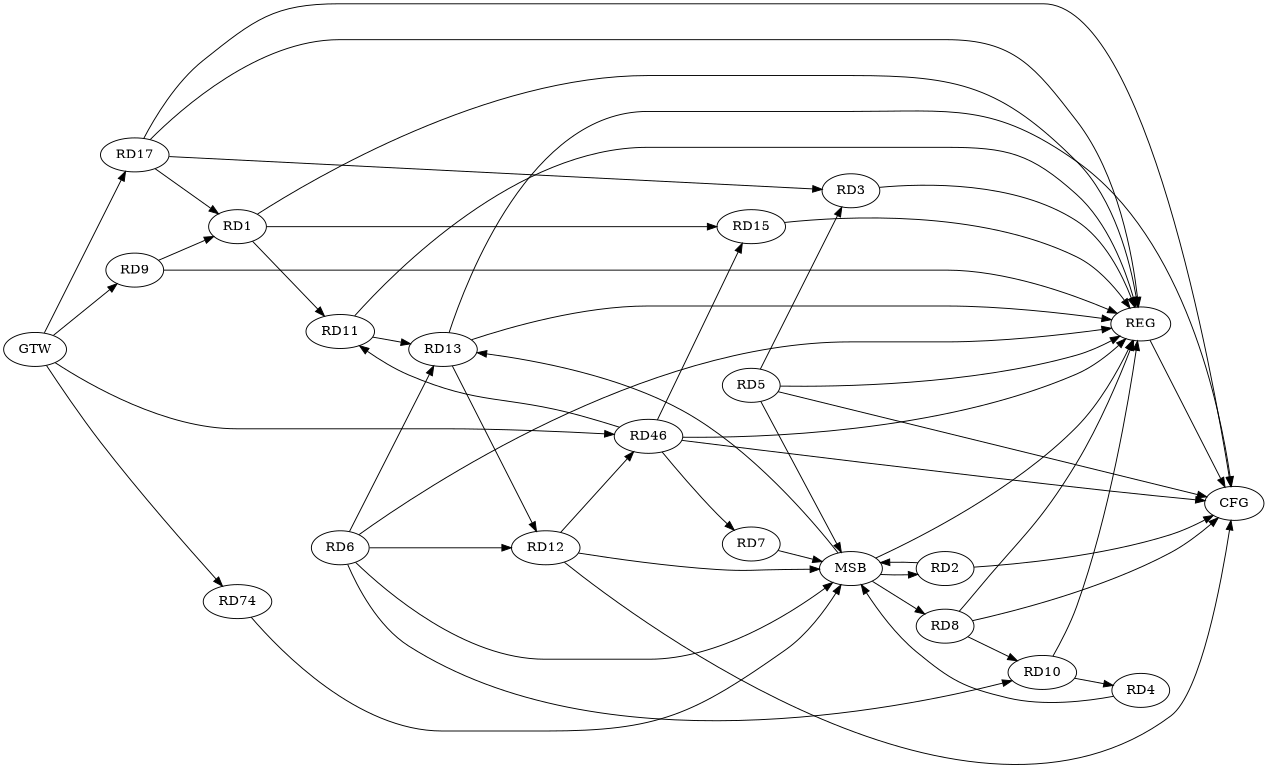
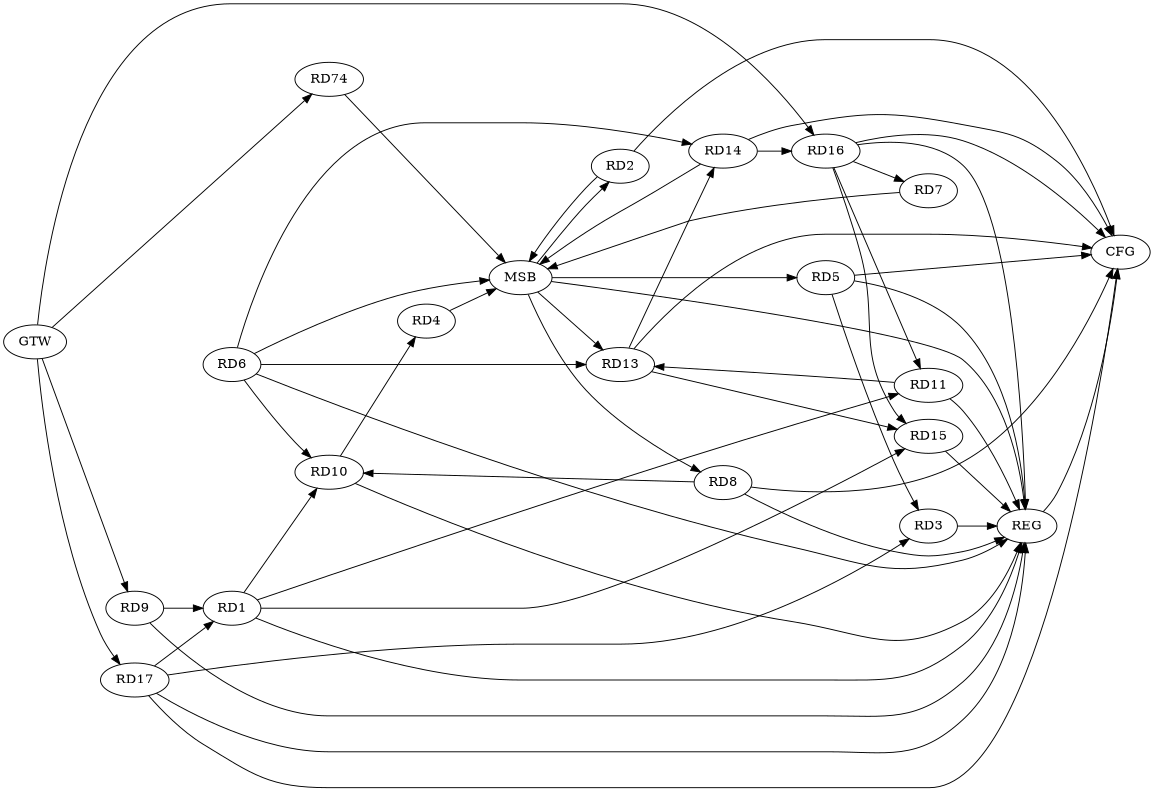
  strict digraph {
    rankdir=LR
    n1 [label=RD1]
    n2 [label=RD10]
    n3 [label=RD11]
    n4 [label=RD15]
    n5 [label=REG]
    n6 [label=RD5]
    n7 [label=CFG]
    n8 [label=RD3]
    n9 [label=RD4]
    n10 [label=RD13]
    n11 [label=RD2]
    n12 [label=MSB]
    n13 [label=RD8]
    n14 [label=RD6]
-   n15 [label=RD12]
-   n16 [label=RD46]
+   n15 [label=RD14]
+   n16 [label=RD16]
    n17 [label=RD7]
    n18 [label=RD9]
    n19 [label=RD74]
    n20 [label=RD17]
    n21 [label=GTW]
+   n1 -> n2
    n1 -> n3
    n1 -> n4
    n1 -> n5
    n2 -> n5
    n2 -> n9
    n3 -> n5
    n3 -> n10
    n4 -> n5
    n5 -> n7
    n6 -> n5
    n6 -> n7
    n6 -> n8
    n8 -> n5
    n9 -> n12
-   n10 -> n5
+   n10 -> n4
    n10 -> n7
    n10 -> n15
    n11 -> n7
    n11 -> n12
    n12 -> n5
-   n6 -> n12
+   n12 -> n6
    n12 -> n10
    n12 -> n11
    n12 -> n13
    n13 -> n2
    n13 -> n5
    n13 -> n7
    n14 -> n2
    n14 -> n5
    n14 -> n10
    n14 -> n12
    n14 -> n15
    n15 -> n7
    n15 -> n12
    n15 -> n16
    n16 -> n3
    n16 -> n4
    n16 -> n5
    n16 -> n7
    n16 -> n17
    n17 -> n12
    n18 -> n1
    n18 -> n5
    n19 -> n12
    n20 -> n1
    n20 -> n5
    n20 -> n7
    n20 -> n8
    n21 -> n16
    n21 -> n18
    n21 -> n19
    n21 -> n20
  }
